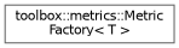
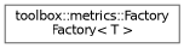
  digraph {
    rankdir=LR
-   n1 [color=grey40 fillcolor=white fontname=Helvetica fontsize=10 height=0.2 label="toolbox::metrics::Metric\lFactory\< T \>" shape=box style=filled width=0.4]
+   n1 [color=grey40 fillcolor=white fontname=Helvetica fontsize=10 height=0.2 label="toolbox::metrics::Factory\lFactory\< T \>" shape=box style=filled width=0.4]
  }
